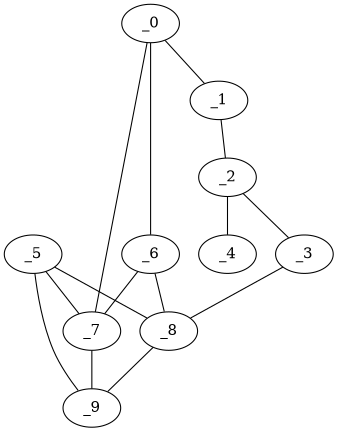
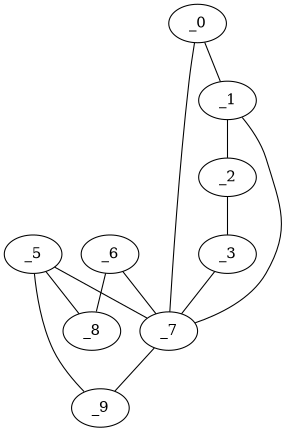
  graph {
    node [y=19]
    edge [valence=2]
    _0 [x=42 y=64]
    _1 [x=59]
    _6 [x=81 y=66]
    _7 [x=84 y=34]
    _2 [x=62 y=13]
    _8 [x=89 y=25]
    _9 [x=90]
    _3 [x=66 y=15]
-   _4 [x=70 y=9]
    _5 [x=75 y=11]
    _0 -- _1 [valence=1]
-   _0 -- _6 [valence=1]
    _0 -- _7
+   _1 -- _7
    _1 -- _2 [valence=1]
    _6 -- _7
    _6 -- _8 [valence=1]
    _7 -- _9
    _2 -- _3
-   _2 -- _4 [valence=1]
-   _8 -- _9 [valence=1]
-   _3 -- _8
+   _3 -- _7
    _5 -- _7
    _5 -- _8
    _5 -- _9 [valence=1]
  }
